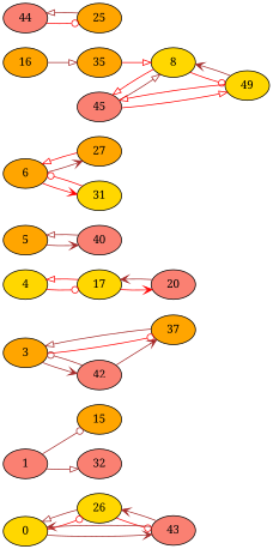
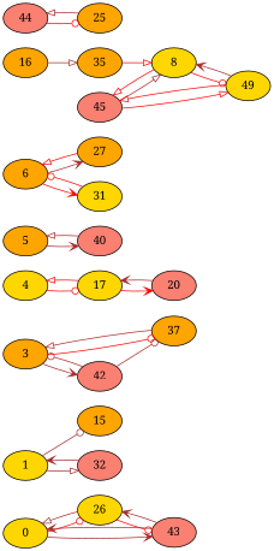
  digraph {
    fontname="Noto Serif"
    rankdir=LR
    node [fillcolor=orange fontname="Noto Serif" style=filled]
    edge [arrowhead=onormal color=brown fontname="Noto Serif"]
    0 [fillcolor=gold]
    26 [fillcolor=gold]
    43 [fillcolor=salmon]
    15
-   1 [fillcolor=salmon]
+   1 [fillcolor=gold]
    32 [fillcolor=salmon]
    3
    37
    42 [fillcolor=salmon]
    4 [fillcolor=gold]
    17 [fillcolor=gold]
    20 [fillcolor=salmon]
    5
    40 [fillcolor=salmon]
    6
    27
    31 [fillcolor=gold]
    45 [fillcolor=salmon]
    8 [fillcolor=gold]
    49 [fillcolor=gold]
    16
    35
    n23 [fillcolor=salmon label=44]
    25
    0 -> 26 [arrowhead=odot color=red]
    0 -> 43 [arrowhead=vee]
    26 -> 0
    26 -> 43 [arrowhead=odot color=red]
    43 -> 0 [arrowhead=vee]
    43 -> 26 [arrowhead=vee]
    1 -> 15 [arrowhead=odot]
    1 -> 32
+   32 -> 1 [arrowhead=vee]
    3 -> 37 [arrowhead=odot color=red]
    3 -> 42 [arrowhead=vee]
    37 -> 3
    42 -> 3 [arrowhead=odot]
-   42 -> 37 [arrowhead=vee]
+   42 -> 37 [arrowhead=odot]
    4 -> 17 [arrowhead=odot color=red]
    17 -> 4 [color=red]
    17 -> 20 [arrowhead=vee color=red]
    20 -> 17 [arrowhead=vee]
    5 -> 40 [arrowhead=vee]
    40 -> 5
    6 -> 27 [arrowhead=vee]
    6 -> 31 [arrowhead=vee color=red]
    27 -> 6 [color=red]
    31 -> 6 [arrowhead=odot color=red]
    45 -> 8
    45 -> 49 [color=red]
    8 -> 45 [color=red]
    8 -> 49 [arrowhead=odot color=red]
    49 -> 45 [color=red]
    49 -> 8 [arrowhead=vee]
    16 -> 35
    35 -> 8 [color=red]
    n23 -> 25 [arrowhead=odot color=red]
    25 -> n23
  }
